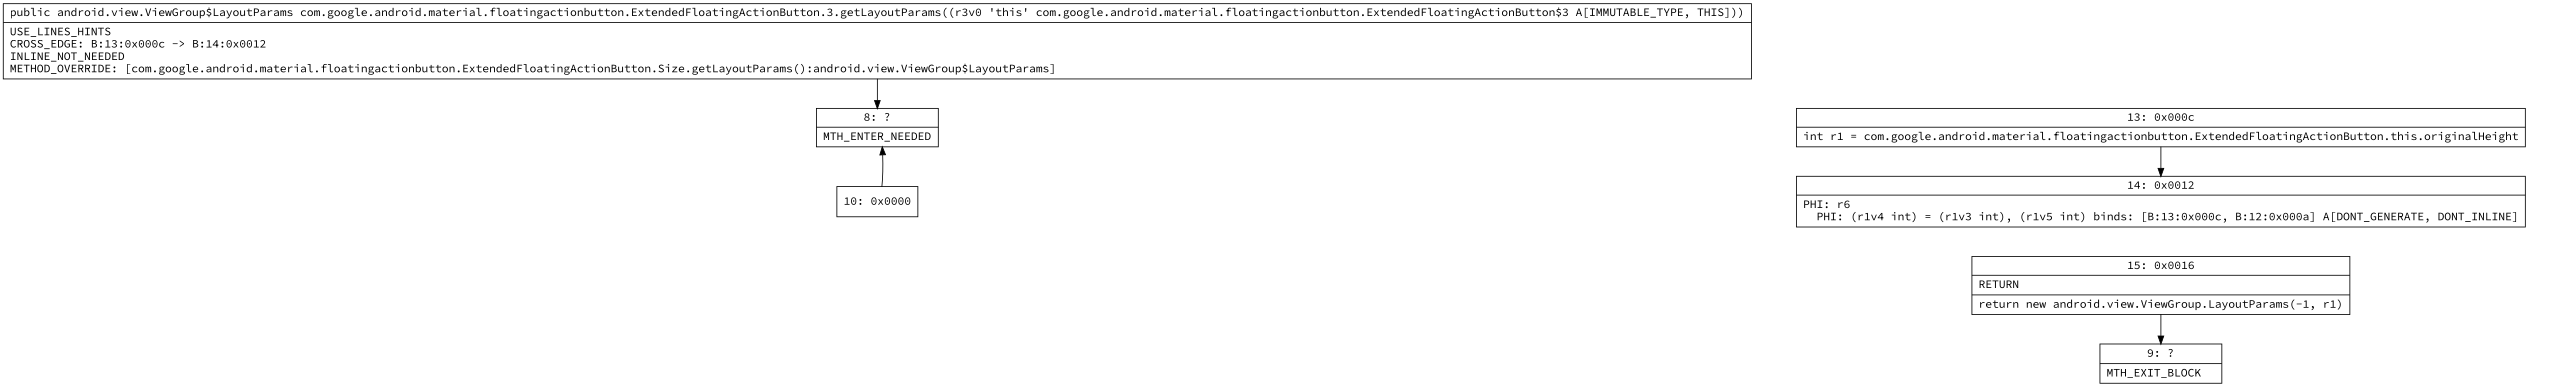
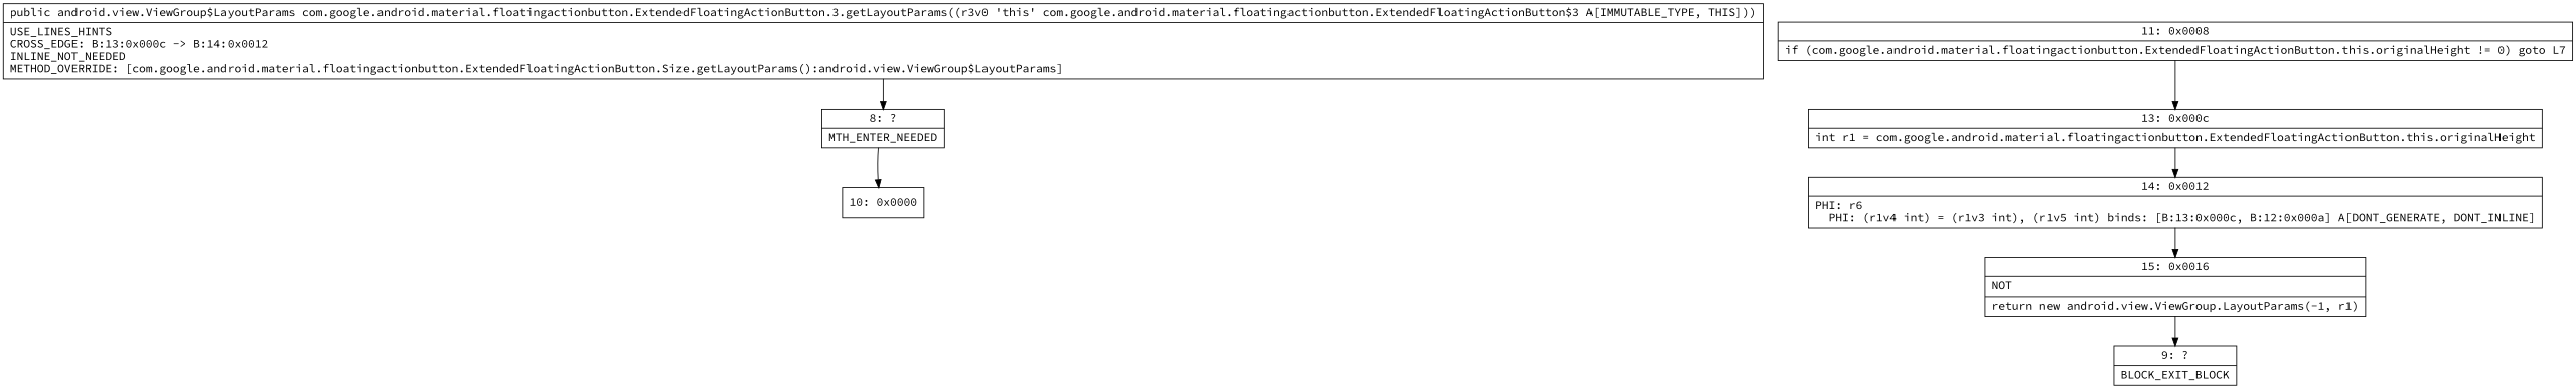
  digraph {
    fontname="Source Code Pro"
    node [fontname="Source Code Pro" shape=record]
    edge [fontname="Source Code Pro"]
    n1 [label="{8\:\ ?|MTH_ENTER_NEEDED\l}"]
    n2 [label="{10\:\ 0x0000}"]
+   n3 [label="{11\:\ 0x0008|if (com.google.android.material.floatingactionbutton.ExtendedFloatingActionButton.this.originalHeight != 0) goto L7\l}"]
    n4 [label="{13\:\ 0x000c|int r1 = com.google.android.material.floatingactionbutton.ExtendedFloatingActionButton.this.originalHeight\l}"]
    n5 [label="{14\:\ 0x0012|PHI: r6 \l  PHI: (r1v4 int) = (r1v3 int), (r1v5 int) binds: [B:13:0x000c, B:12:0x000a] A[DONT_GENERATE, DONT_INLINE]\l}"]
-   n6 [label="{15\:\ 0x0016|RETURN\l|return new android.view.ViewGroup.LayoutParams(\-1, r1)\l}"]
-   n7 [label="{9\:\ ?|MTH_EXIT_BLOCK\l}"]
+   n6 [label="{15\:\ 0x0016|NOT\l|return new android.view.ViewGroup.LayoutParams(\-1, r1)\l}"]
+   n7 [label="{9\:\ ?|BLOCK_EXIT_BLOCK\l}"]
    n8 [label="{public android.view.ViewGroup$LayoutParams com.google.android.material.floatingactionbutton.ExtendedFloatingActionButton.3.getLayoutParams((r3v0 'this' com.google.android.material.floatingactionbutton.ExtendedFloatingActionButton$3 A[IMMUTABLE_TYPE, THIS]))  | USE_LINES_HINTS\lCROSS_EDGE: B:13:0x000c \-\> B:14:0x0012\lINLINE_NOT_NEEDED\lMETHOD_OVERRIDE: [com.google.android.material.floatingactionbutton.ExtendedFloatingActionButton.Size.getLayoutParams():android.view.ViewGroup$LayoutParams]\l}"]
-   n2 -> n1
+   n1 -> n2
+   n3 -> n4
    n4 -> n5
+   n5 -> n6
    n6 -> n7
    n8 -> n1
  }
